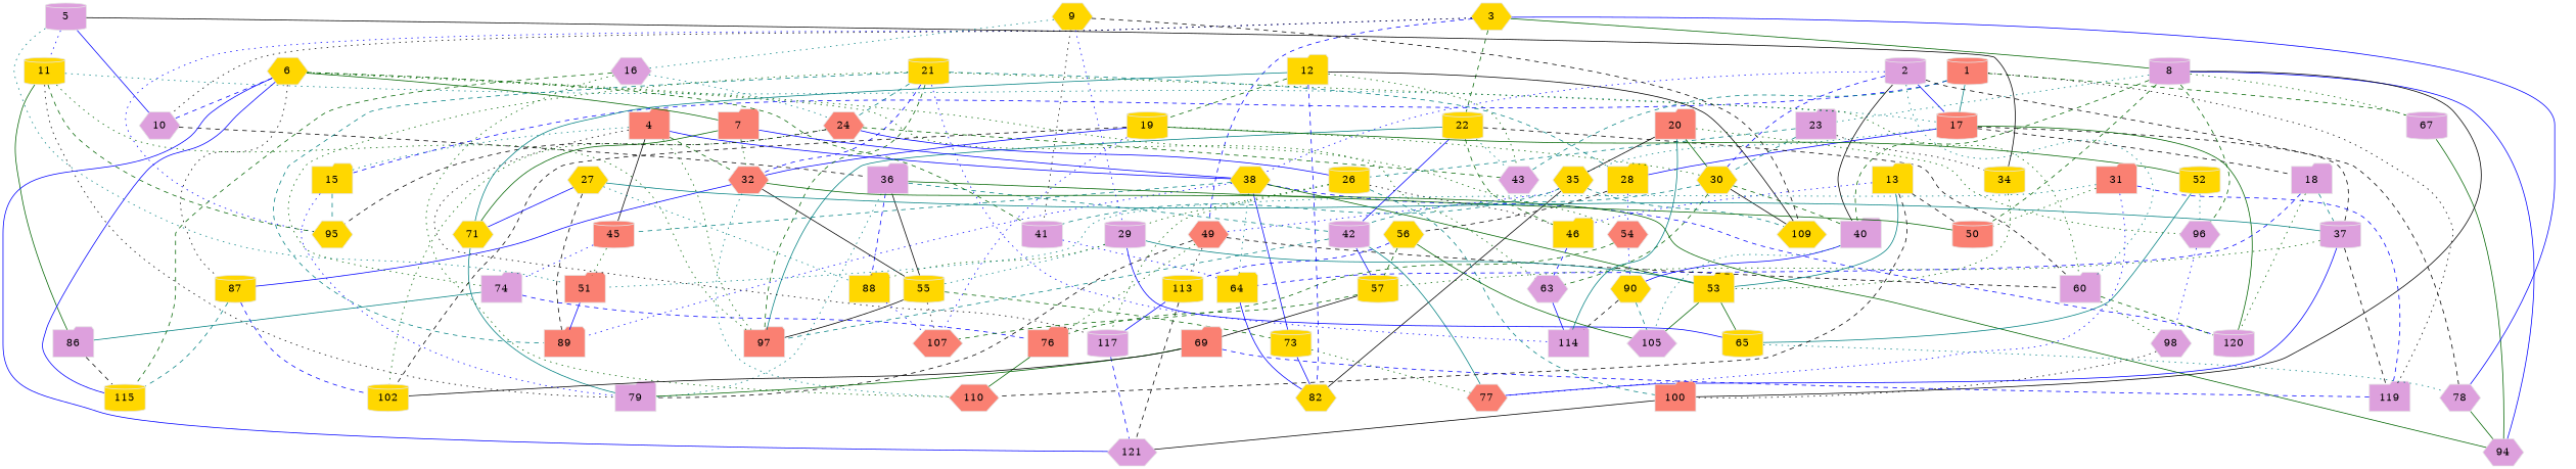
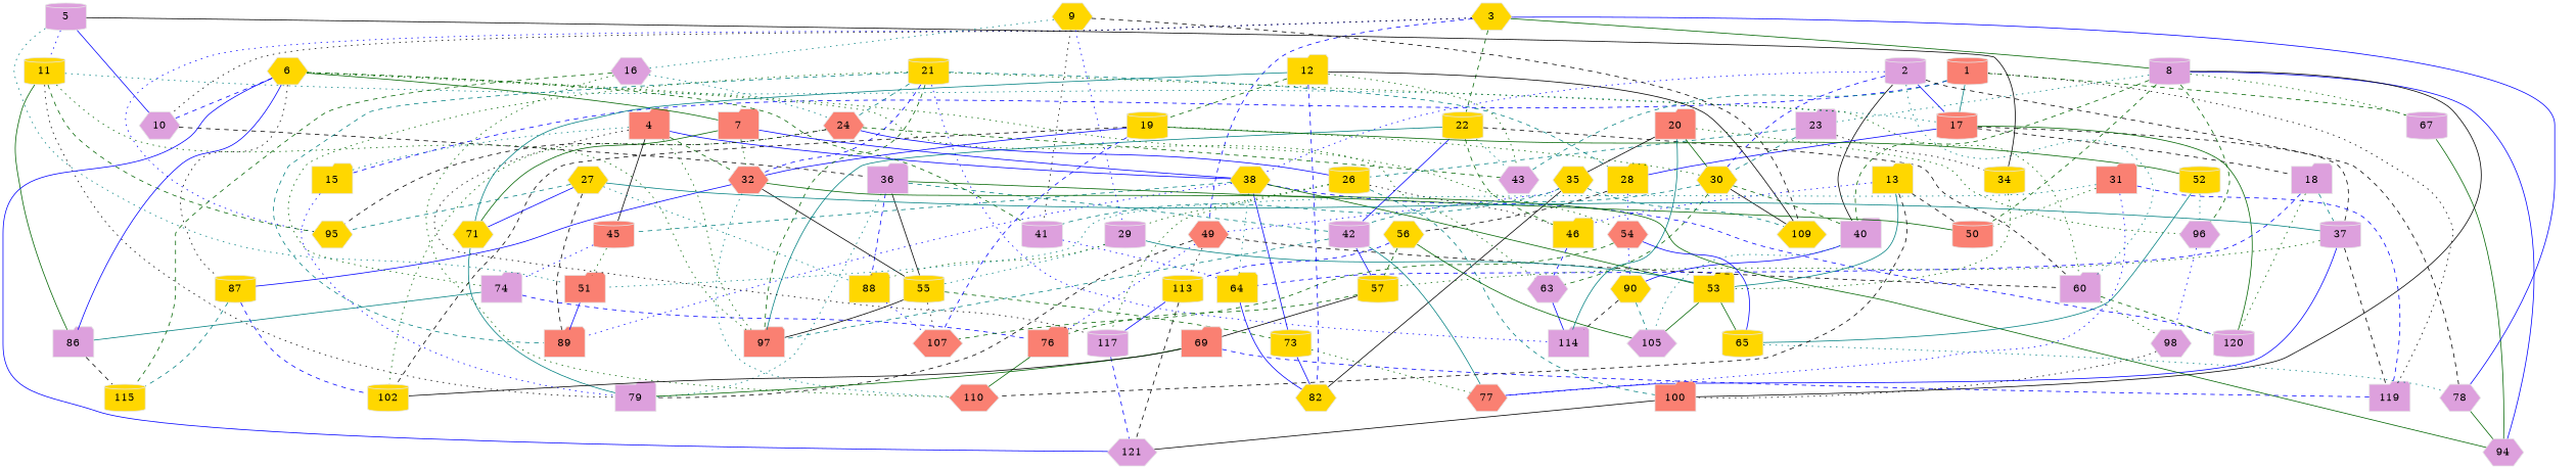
  graph {
    node [color=gray90 fillcolor=gold shape=hexagon style=filled]
    edge [color=darkgreen style=dashed]
    1 [fillcolor=salmon shape=cylinder super="+122"]
    15 [shape=folder]
    17 [fillcolor=salmon shape=cylinder super="+44"]
    43 [fillcolor=plum]
    67 [fillcolor=plum shape=cylinder]
    119 [fillcolor=plum shape=folder]
    95
    79 [fillcolor=plum shape=folder super="+85"]
    18 [fillcolor=plum shape=folder]
    28 [shape=folder]
    35 [super="+123"]
    37 [fillcolor=plum shape=cylinder super="+80"]
    120 [fillcolor=plum shape=cylinder]
    94 [fillcolor=plum]
    2 [fillcolor=plum shape=cylinder super="+59"]
    30 [super="+92+49"]
    38 [super="+118+111"]
    40 [fillcolor=plum shape=folder]
    60 [fillcolor=plum shape=folder super="+106"]
    78 [fillcolor=plum]
    63 [fillcolor=plum]
    109
    42 [fillcolor=plum shape=cylinder super="+68"]
    45 [fillcolor=salmon shape=cylinder]
    53 [shape=folder super="+58"]
    64 [shape=folder]
    89 [fillcolor=salmon shape=folder]
    73 [shape=cylinder]
    90
    105 [fillcolor=plum]
    98 [fillcolor=plum]
    3 [super="+126"]
    8 [fillcolor=plum shape=cylinder super="+39"]
    10 [fillcolor=plum]
    22 [shape=cylinder super="+124"]
    n36 [fillcolor=salmon label=49 super="+61"]
    23 [fillcolor=plum shape=folder]
    50 [fillcolor=salmon shape=cylinder]
    96 [fillcolor=plum]
    100 [fillcolor=salmon shape=folder]
    36 [fillcolor=plum shape=folder super="+103"]
    97 [fillcolor=salmon shape=folder super="+127"]
    46 [shape=folder]
    76 [fillcolor=salmon shape=folder]
    113 [shape=cylinder]
    4 [fillcolor=salmon shape=folder super="+14"]
    32 [fillcolor=salmon super="+128+66"]
    117 [fillcolor=plum shape=cylinder]
    87 [shape=cylinder]
    110 [fillcolor=salmon]
    55 [shape=cylinder super="+62"]
    51 [fillcolor=salmon shape=folder]
    74 [fillcolor=plum shape=folder]
    121 [fillcolor=plum]
    5 [fillcolor=plum shape=cylinder]
    11 [shape=cylinder super="+112"]
    34 [shape=cylinder]
    86 [fillcolor=plum shape=folder]
    6 [super="+70"]
    7 [fillcolor=salmon shape=folder]
    41 [fillcolor=plum shape=cylinder]
    54 [fillcolor=salmon]
    115 [shape=cylinder]
    71 [super="+83"]
    107 [fillcolor=salmon]
    114 [fillcolor=plum shape=folder]
    102 [shape=cylinder]
    26 [shape=cylinder super="+116+33"]
    9
    16 [fillcolor=plum]
    29 [fillcolor=plum shape=cylinder super="+101"]
    24 [fillcolor=salmon super="+99"]
    n73 [label=88 shape=folder]
    65 [shape=cylinder]
    12 [shape=folder super="+88"]
    19 [shape=cylinder super="+25"]
    82
    52 [shape=cylinder]
    13 [shape=folder]
    56
    77 [fillcolor=salmon]
    57 [shape=cylinder super="+81"]
    20 [fillcolor=salmon shape=folder]
    21 [shape=cylinder super="+48+108"]
    27
    31 [fillcolor=salmon shape=folder]
    69 [fillcolor=salmon shape=folder]
    1 -- 15 [color=blue]
    1 -- 17 [color=teal style=solid]
    1 -- 43 [color=teal]
    1 -- 67 [weight=2]
    1 -- 119 [color=black style=dotted]
-   15 -- 95 [color=teal]
+   27 -- 95 [color=teal]
    15 -- 79 [color=blue style=dotted]
    17 -- 18 [color=black]
    17 -- 28 [color=blue style=solid]
-   17 -- 35 [color=teal style=dotted]
    17 -- 37 [color=black]
    17 -- 120 [style=solid]
    67 -- 94 [style=solid]
    18 -- 37 [color=teal]
    18 -- 120 [style=dotted]
    18 -- 64 [color=blue]
    28 -- 54 [color=blue style=dotted]
    28 -- 56 [color=black]
    35 -- 109 [color=teal]
    35 -- n36 [color=blue style=dotted]
    35 -- 41 [color=teal]
    35 -- 82 [color=black style=solid]
    37 -- 119 [color=black]
    37 -- 77 [color=blue style=solid]
    37 -- 57 [style=dotted]
    2 -- 17 [color=blue style=solid]
    2 -- 30 [color=blue]
    2 -- 38 [color=blue style=dotted]
    2 -- 40 [color=black style=solid]
    2 -- 60 [color=teal style=dotted]
    2 -- 78 [color=black]
    30 -- 40
    30 -- 63
    30 -- 109 [color=black style=solid]
    30 -- 42 [color=teal]
    38 -- 120 [color=blue]
    38 -- 45 [color=teal]
    38 -- 53 [style=solid]
    38 -- 64 [color=teal style=dotted]
    38 -- 89 [color=blue style=dotted]
    38 -- 73 [color=blue style=solid]
    40 -- 90 [color=blue style=solid]
    40 -- 105 [color=teal style=dotted]
    60 -- 120
    60 -- 98 [style=dotted]
    78 -- 94 [style=solid]
    63 -- 114 [color=blue style=solid]
    42 -- 97 [color=teal]
    42 -- 77 [color=teal style=solid]
    42 -- 57 [color=blue style=solid]
    45 -- 51 [style=dotted]
    45 -- 74 [color=blue style=dotted]
    53 -- 105 [style=solid]
    53 -- 65 [style=solid]
    64 -- 82 [color=blue style=solid]
    73 -- 82 [color=blue style=solid]
    73 -- 77 [style=dotted]
    90 -- 105 [color=teal]
    90 -- 114 [color=black]
    98 -- 100 [color=black style=dotted]
    3 -- 95 [color=blue style=dotted]
    3 -- 78 [color=blue style=solid]
    3 -- 8 [style=solid]
    3 -- 10 [color=black style=dotted]
    3 -- 22
    3 -- n36 [color=blue]
    8 -- 67 [style=dotted]
    8 -- 94 [color=blue style=solid]
    8 -- 40
    8 -- 23 [color=teal style=dotted]
    8 -- 50
    8 -- 96
    8 -- 100 [color=black style=solid]
    10 -- 36 [color=black]
    22 -- 43 [color=teal style=dotted]
    22 -- 60 [color=black]
    22 -- 42 [color=blue style=solid]
    22 -- 97 [color=teal style=solid]
    22 -- 46
    n36 -- 79 [color=black]
    n36 -- 60 [color=black]
-   n36 -- 76 [style=dotted]
+   n36 -- 76 [color=blue style=dotted]
    n36 -- 113 [color=black style=dotted]
    23 -- 30 [color=teal]
    23 -- 34 [color=black style=dotted]
    23 -- 26 [color=teal]
    96 -- 98 [color=blue style=dotted]
    100 -- 121 [color=black style=solid]
    36 -- 79 [color=teal style=dotted]
    36 -- 42 [color=teal]
    36 -- 50 [style=solid]
    36 -- 55 [color=black style=solid]
    36 -- n73 [color=blue]
    46 -- 63 [color=blue]
    76 -- 110 [style=solid]
    113 -- 117 [color=blue style=solid]
    113 -- 121 [color=black]
    4 -- 15 [color=teal style=dotted]
    4 -- 38 [color=blue style=solid]
    4 -- 45 [color=black style=solid]
    4 -- 97 [style=dotted]
    4 -- 32
    4 -- 117 [color=black style=dotted]
    32 -- 94 [style=solid]
    32 -- 87 [color=blue style=solid]
    32 -- 110 [color=teal style=dotted]
    32 -- 55 [color=black style=solid]
    117 -- 121 [color=blue]
    87 -- 115 [color=teal]
    87 -- 102 [color=blue]
    55 -- 73
    55 -- 97 [color=black style=solid]
    55 -- 107 [color=black style=dotted]
    51 -- 89 [color=blue style=solid]
    74 -- 76 [color=blue]
    74 -- 86 [color=teal style=solid]
    5 -- 10 [color=blue style=solid]
    5 -- 51 [color=teal style=dotted]
    5 -- 11 [color=blue style=dotted]
    5 -- 34 [color=black style=solid]
    11 -- 17 [color=teal style=dotted]
    11 -- 95
    11 -- 79 [color=black style=dotted]
    11 -- 97 [style=dotted]
    11 -- 86 [style=solid]
    34 -- 53 [style=dotted]
    86 -- 115 [color=black]
    6 -- 63 [style=dotted]
    6 -- 10 [color=blue]
    6 -- 87 [color=black style=dotted]
    6 -- 121 [color=blue style=solid]
    6 -- 7 [style=solid]
    6 -- 41
    6 -- 54 [style=dotted]
-   6 -- 115 [color=blue style=solid]
+   6 -- 86 [color=blue style=solid]
    7 -- 38 [color=blue style=solid]
    7 -- 32 [style=dotted]
    7 -- 71 [style=solid]
    41 -- 64 [color=blue style=dotted]
    54 -- 90 [color=blue style=dotted]
    54 -- 107
    71 -- 79 [color=teal style=solid]
    26 -- 100 [color=teal]
    26 -- 46 [color=black style=dotted]
    26 -- 117 [style=dotted]
    26 -- 29 [style=dotted]
    9 -- 109 [color=black]
    9 -- 41 [color=black style=dotted]
    9 -- 16 [color=teal style=dotted]
    9 -- 29 [color=blue style=dotted]
    16 -- 110 [style=dotted]
    16 -- 115
    16 -- 24 [color=teal style=dotted]
    29 -- 53 [color=teal style=solid]
    29 -- 55 [color=teal style=dotted]
    29 -- n73 [style=dotted]
-   29 -- 65 [color=blue style=solid]
+   54 -- 65 [color=blue style=solid]
    24 -- 43
    24 -- 95 [color=black]
    24 -- 102 [style=dotted]
    24 -- 26 [color=blue style=solid]
    n73 -- 107 [color=blue style=dotted]
    65 -- 78 [color=teal style=dotted]
    12 -- 43 [style=dotted]
    12 -- 109 [color=black style=solid]
    12 -- 71 [color=teal style=solid]
    12 -- 19
    12 -- 82 [color=blue]
    19 -- 30 [style=dotted]
    19 -- 32 [color=blue style=solid]
-   19 -- 107 [color=blue style=dotted]
+   19 -- 107 [color=blue]
    19 -- 102 [color=black]
    19 -- 52 [style=solid]
    52 -- 96 [color=teal style=dotted]
    52 -- 65 [color=teal style=solid]
    13 -- 53 [color=teal style=solid]
    13 -- 50 [color=black]
    13 -- 46 [color=blue style=dotted]
    13 -- 110 [color=black]
    56 -- 105 [style=solid]
    56 -- 113 [color=blue]
    56 -- 57
    57 -- 76
    57 -- 69 [color=black style=solid]
    20 -- 35 [color=black style=solid]
    20 -- 30 [style=solid]
    20 -- 96 [style=dotted]
    20 -- 114 [color=teal style=solid]
    21 -- 28 [color=teal]
    21 -- 60 [style=dotted]
    21 -- 89 [color=teal]
    21 -- 97
    21 -- 32 [color=blue]
    21 -- 74 [style=dotted]
    21 -- 114 [color=blue style=dotted]
    21 -- 24 [color=teal]
    27 -- 37 [color=teal style=solid]
    27 -- 89 [color=black]
    27 -- 71 [color=blue style=solid]
    27 -- n73 [color=teal style=dotted]
    31 -- 119 [color=blue]
    31 -- 50 [style=dotted]
    31 -- 51 [color=teal style=dotted]
    31 -- 77 [color=blue style=dotted]
    69 -- 119 [color=blue]
    69 -- 79 [style=solid]
    69 -- 102 [color=black style=solid]
  }
